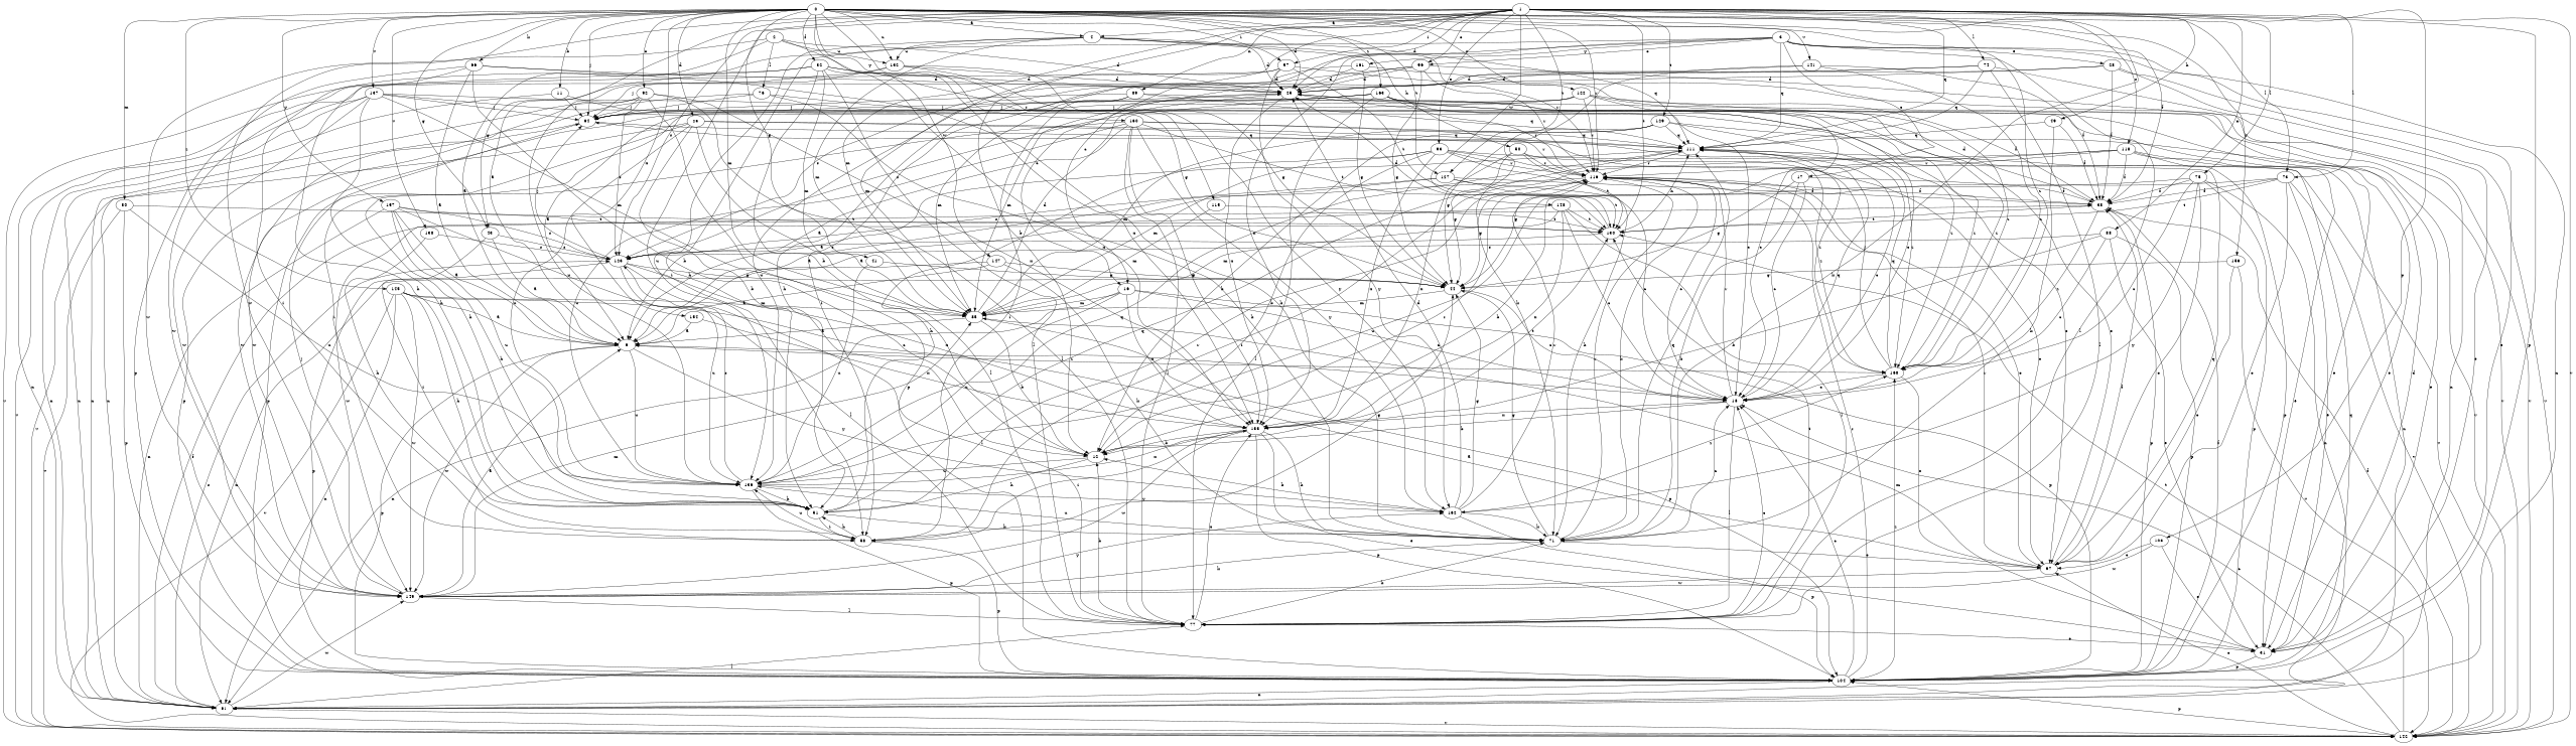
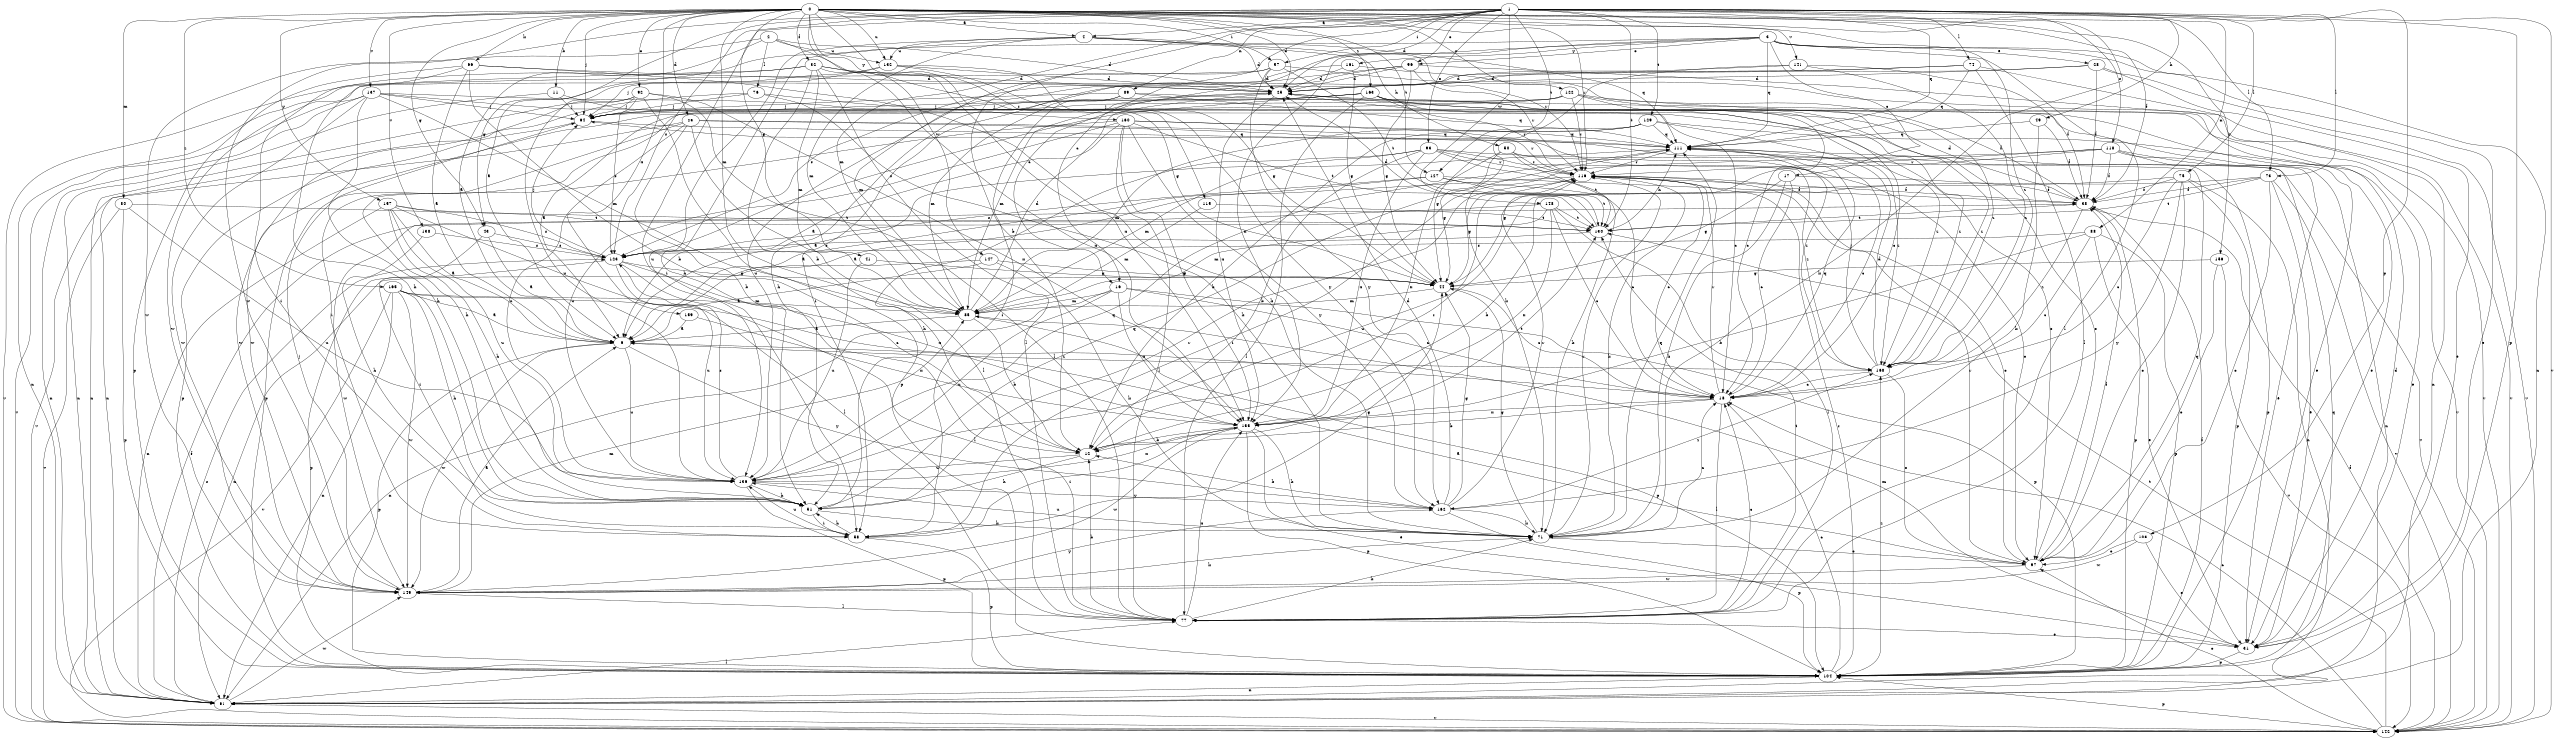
  strict digraph {
    0
    4
    11
    23
    25
    32
    38
    41
    43
    57
    64
    66
    73
    80
    85
    92
    115
    116
    118
    122
    127
    132
    137
    138
    141
    147
-   154
+   154 [label=159]
    156
    157
    160
    163
-   165 [label=145]
+   165
    168
    111
    50
    51
    136
    91
    12
    104
    142
    77
    155
    97
    44
    130
    6
    58
    123
    162
    71
    31
    149
    18
    1
    16
    49
    74
    75
    88
    89
    93
    96
    103
    129
    148
    2
    76
    3
    17
    28
    161
    0 -> 4 [label=a]
    0 -> 11 [label=b]
    0 -> 23 [label=d]
    0 -> 25 [label=d]
    0 -> 32 [label=f]
    0 -> 38 [label=f]
    0 -> 41 [label=g]
    0 -> 43 [label=g]
    0 -> 57 [label=i]
    0 -> 64 [label=j]
    0 -> 66 [label=k]
    0 -> 73 [label=l]
    0 -> 80 [label=m]
    0 -> 85 [label=m]
    0 -> 92 [label=o]
    0 -> 115 [label=r]
    0 -> 116 [label=r]
    0 -> 118 [label=s]
    0 -> 122 [label=s]
    0 -> 127 [label=t]
    0 -> 132 [label=u]
    0 -> 137 [label=v]
    0 -> 138 [label=v]
    0 -> 141 [label=v]
    0 -> 147 [label=w]
    0 -> 154 [label=x]
    0 -> 156 [label=y]
    0 -> 157 [label=y]
    0 -> 160 [label=y]
    0 -> 163 [label=z]
    0 -> 165 [label=z]
    0 -> 168 [label=z]
    4 -> 25 [label=d]
    4 -> 85 [label=m]
    4 -> 116 [label=r]
    4 -> 132 [label=u]
    4 -> 111 [label=q]
    4 -> 50 [label=h]
    4 -> 51 [label=h]
    4 -> 136 [label=u]
    11 -> 64 [label=j]
    11 -> 168 [label=z]
    11 -> 91 [label=n]
    23 -> 168 [label=z]
    23 -> 111 [label=q]
    23 -> 136 [label=u]
    23 -> 12 [label=b]
    23 -> 104 [label=p]
    23 -> 142 [label=v]
    23 -> 77 [label=l]
    25 -> 64 [label=j]
    25 -> 85 [label=m]
    25 -> 155 [label=x]
    25 -> 97 [label=o]
    32 -> 25 [label=d]
    32 -> 85 [label=m]
    32 -> 51 [label=h]
    32 -> 12 [label=b]
    32 -> 142 [label=v]
    32 -> 77 [label=l]
    32 -> 155 [label=x]
    32 -> 44 [label=g]
    38 -> 25 [label=d]
    38 -> 168 [label=z]
    38 -> 104 [label=p]
    38 -> 130 [label=t]
    41 -> 136 [label=u]
    41 -> 44 [label=g]
    43 -> 6 [label=a]
    43 -> 58 [label=i]
    43 -> 123 [label=s]
    57 -> 25 [label=d]
    57 -> 85 [label=m]
    57 -> 91 [label=n]
    57 -> 142 [label=v]
    57 -> 130 [label=t]
    57 -> 162 [label=y]
    64 -> 111 [label=q]
    64 -> 104 [label=p]
    66 -> 25 [label=d]
    66 -> 12 [label=b]
    66 -> 104 [label=p]
    66 -> 6 [label=a]
    66 -> 58 [label=i]
    66 -> 71 [label=k]
    73 -> 38 [label=f]
    73 -> 12 [label=b]
    73 -> 142 [label=v]
    73 -> 97 [label=o]
    73 -> 130 [label=t]
    73 -> 31 [label=e]
    80 -> 136 [label=u]
    80 -> 104 [label=p]
    80 -> 142 [label=v]
    80 -> 130 [label=t]
    85 -> 25 [label=d]
    85 -> 12 [label=b]
    85 -> 104 [label=p]
    85 -> 6 [label=a]
    92 -> 64 [label=j]
    92 -> 91 [label=n]
    92 -> 104 [label=p]
    92 -> 77 [label=l]
    92 -> 155 [label=x]
    92 -> 123 [label=s]
    92 -> 149 [label=w]
    115 -> 85 [label=m]
    115 -> 130 [label=t]
    116 -> 38 [label=f]
    116 -> 97 [label=o]
    116 -> 44 [label=g]
    116 -> 6 [label=a]
    116 -> 71 [label=k]
    116 -> 18 [label=c]
    118 -> 38 [label=f]
    118 -> 116 [label=r]
    118 -> 91 [label=n]
    118 -> 104 [label=p]
    118 -> 44 [label=g]
    118 -> 58 [label=i]
    118 -> 31 [label=e]
    122 -> 38 [label=f]
    122 -> 64 [label=j]
    122 -> 116 [label=r]
    122 -> 168 [label=z]
    122 -> 58 [label=i]
    122 -> 149 [label=w]
    122 -> 18 [label=c]
    127 -> 38 [label=f]
    127 -> 130 [label=t]
    127 -> 6 [label=a]
    127 -> 123 [label=s]
    127 -> 18 [label=c]
    132 -> 25 [label=d]
    132 -> 64 [label=j]
    132 -> 136 [label=u]
    132 -> 44 [label=g]
    132 -> 162 [label=y]
    137 -> 64 [label=j]
    137 -> 85 [label=m]
    137 -> 51 [label=h]
    137 -> 91 [label=n]
    137 -> 142 [label=v]
    137 -> 31 [label=e]
    137 -> 149 [label=w]
    137 -> 18 [label=c]
    138 -> 51 [label=h]
    138 -> 123 [label=s]
    141 -> 25 [label=d]
    141 -> 38 [label=f]
    141 -> 168 [label=z]
    141 -> 71 [label=k]
    147 -> 91 [label=n]
    147 -> 44 [label=g]
    147 -> 6 [label=a]
    147 -> 71 [label=k]
    154 -> 155 [label=x]
    154 -> 6 [label=a]
    156 -> 142 [label=v]
    156 -> 97 [label=o]
    156 -> 44 [label=g]
    157 -> 51 [label=h]
    157 -> 136 [label=u]
    157 -> 91 [label=n]
    157 -> 77 [label=l]
    157 -> 130 [label=t]
    157 -> 6 [label=a]
    157 -> 123 [label=s]
    160 -> 116 [label=r]
    160 -> 111 [label=q]
    160 -> 51 [label=h]
    160 -> 136 [label=u]
    160 -> 77 [label=l]
    160 -> 155 [label=x]
    160 -> 130 [label=t]
    160 -> 6 [label=a]
    160 -> 162 [label=y]
    163 -> 64 [label=j]
    163 -> 116 [label=r]
    163 -> 168 [label=z]
    163 -> 77 [label=l]
    163 -> 97 [label=o]
    163 -> 6 [label=a]
    163 -> 123 [label=s]
    163 -> 18 [label=c]
    165 -> 85 [label=m]
    165 -> 51 [label=h]
    165 -> 91 [label=n]
    165 -> 142 [label=v]
    165 -> 6 [label=a]
    165 -> 149 [label=w]
    165 -> 18 [label=c]
    168 -> 64 [label=j]
-   168 -> 111 [label=q]
+   168 -> 111 [label=d]
    168 -> 97 [label=o]
    168 -> 18 [label=c]
    111 -> 116 [label=r]
    111 -> 6 [label=a]
    111 -> 18 [label=c]
    50 -> 116 [label=r]
    50 -> 155 [label=x]
    50 -> 97 [label=o]
    50 -> 44 [label=g]
    50 -> 130 [label=t]
    51 -> 116 [label=r]
    51 -> 111 [label=q]
    51 -> 58 [label=i]
    51 -> 71 [label=k]
    136 -> 111 [label=q]
    136 -> 51 [label=h]
    136 -> 104 [label=p]
    136 -> 155 [label=x]
    136 -> 123 [label=s]
    136 -> 162 [label=y]
    91 -> 38 [label=f]
    91 -> 142 [label=v]
    91 -> 77 [label=l]
    91 -> 123 [label=s]
    91 -> 149 [label=w]
    12 -> 116 [label=r]
    12 -> 51 [label=h]
    12 -> 136 [label=u]
    104 -> 38 [label=f]
    104 -> 116 [label=r]
    104 -> 168 [label=z]
    104 -> 111 [label=q]
    104 -> 91 [label=n]
    104 -> 18 [label=c]
    142 -> 38 [label=f]
    142 -> 104 [label=p]
    142 -> 97 [label=o]
    142 -> 130 [label=t]
    142 -> 18 [label=c]
    77 -> 12 [label=b]
    77 -> 155 [label=x]
    77 -> 130 [label=t]
    77 -> 71 [label=k]
    77 -> 31 [label=e]
    77 -> 18 [label=c]
    155 -> 12 [label=b]
    155 -> 104 [label=p]
    155 -> 130 [label=t]
    155 -> 58 [label=i]
    155 -> 71 [label=k]
    155 -> 31 [label=e]
    155 -> 149 [label=w]
    97 -> 38 [label=f]
    97 -> 116 [label=r]
    97 -> 111 [label=q]
    97 -> 6 [label=a]
    97 -> 149 [label=w]
    44 -> 85 [label=m]
    44 -> 18 [label=c]
    130 -> 25 [label=d]
    130 -> 111 [label=h]
    130 -> 123 [label=s]
    6 -> 168 [label=z]
    6 -> 136 [label=u]
    6 -> 104 [label=p]
    6 -> 162 [label=y]
    6 -> 149 [label=w]
    58 -> 51 [label=h]
    58 -> 136 [label=u]
    58 -> 104 [label=p]
    58 -> 44 [label=g]
    123 -> 64 [label=j]
    123 -> 136 [label=u]
    123 -> 104 [label=p]
    123 -> 77 [label=l]
    123 -> 155 [label=x]
    123 -> 44 [label=g]
    162 -> 25 [label=d]
    162 -> 116 [label=r]
    162 -> 168 [label=z]
    162 -> 12 [label=b]
    162 -> 104 [label=p]
    162 -> 44 [label=g]
    162 -> 71 [label=k]
    71 -> 116 [label=r]
    71 -> 111 [label=q]
    71 -> 136 [label=u]
    71 -> 97 [label=o]
    71 -> 44 [label=g]
    71 -> 18 [label=c]
    31 -> 25 [label=d]
    31 -> 85 [label=m]
    31 -> 104 [label=p]
    149 -> 64 [label=j]
    149 -> 85 [label=m]
    149 -> 77 [label=l]
    149 -> 6 [label=a]
    149 -> 162 [label=y]
    149 -> 71 [label=k]
    18 -> 116 [label=r]
    18 -> 111 [label=q]
    18 -> 12 [label=b]
    18 -> 77 [label=l]
    18 -> 155 [label=x]
    1 -> 4 [label=a]
    1 -> 25 [label=d]
    1 -> 57 [label=i]
    1 -> 73 [label=l]
    1 -> 85 [label=m]
    1 -> 127 [label=t]
    1 -> 111 [label=q]
    1 -> 12 [label=b]
    1 -> 104 [label=p]
    1 -> 142 [label=v]
    1 -> 130 [label=t]
    1 -> 6 [label=a]
    1 -> 58 [label=i]
    1 -> 123 [label=s]
    1 -> 71 [label=k]
    1 -> 149 [label=w]
    1 -> 16 [label=c]
    1 -> 49 [label=h]
    1 -> 74 [label=l]
    1 -> 75 [label=l]
    1 -> 88 [label=n]
    1 -> 89 [label=n]
    1 -> 93 [label=o]
    1 -> 96 [label=o]
    1 -> 103 [label=p]
    1 -> 129 [label=t]
    1 -> 148 [label=w]
    16 -> 85 [label=m]
    16 -> 136 [label=u]
    16 -> 91 [label=n]
    16 -> 104 [label=p]
    16 -> 155 [label=x]
    16 -> 18 [label=c]
    49 -> 38 [label=f]
    49 -> 111 [label=q]
    49 -> 71 [label=k]
    74 -> 25 [label=d]
    74 -> 111 [label=q]
    74 -> 136 [label=u]
    74 -> 91 [label=n]
    74 -> 77 [label=l]
    75 -> 38 [label=f]
    75 -> 136 [label=u]
    75 -> 91 [label=n]
    75 -> 104 [label=p]
    75 -> 97 [label=o]
    75 -> 162 [label=y]
    75 -> 18 [label=c]
    88 -> 12 [label=b]
    88 -> 104 [label=p]
    88 -> 123 [label=s]
    88 -> 31 [label=e]
    88 -> 18 [label=c]
    89 -> 64 [label=j]
    89 -> 85 [label=m]
    89 -> 111 [label=q]
    89 -> 142 [label=v]
    89 -> 58 [label=i]
    93 -> 85 [label=m]
    93 -> 116 [label=r]
    93 -> 168 [label=z]
    93 -> 51 [label=h]
    93 -> 12 [label=b]
    93 -> 142 [label=v]
    93 -> 155 [label=x]
    93 -> 71 [label=k]
    96 -> 25 [label=d]
    96 -> 116 [label=r]
    96 -> 142 [label=v]
    96 -> 44 [label=g]
    96 -> 58 [label=i]
    96 -> 123 [label=s]
    103 -> 97 [label=o]
    103 -> 31 [label=e]
    103 -> 149 [label=w]
    129 -> 85 [label=m]
    129 -> 168 [label=z]
    129 -> 111 [label=q]
    129 -> 12 [label=b]
    129 -> 44 [label=g]
    129 -> 31 [label=e]
    148 -> 85 [label=m]
    148 -> 77 [label=l]
    148 -> 155 [label=x]
    148 -> 130 [label=t]
    148 -> 149 [label=w]
    148 -> 18 [label=c]
    2 -> 25 [label=d]
    2 -> 132 [label=u]
    2 -> 155 [label=x]
    2 -> 6 [label=a]
    2 -> 149 [label=w]
    2 -> 76 [label=l]
    76 -> 64 [label=j]
    76 -> 91 [label=n]
    76 -> 71 [label=k]
    76 -> 31 [label=e]
    3 -> 43 [label=g]
    3 -> 111 [label=q]
    3 -> 91 [label=n]
    3 -> 77 [label=l]
    3 -> 155 [label=x]
    3 -> 31 [label=e]
    3 -> 16 [label=c]
    3 -> 96 [label=o]
    3 -> 17 [label=c]
    3 -> 28 [label=e]
    3 -> 161 [label=y]
    17 -> 38 [label=f]
    17 -> 44 [label=g]
    17 -> 71 [label=k]
    17 -> 18 [label=c]
    28 -> 25 [label=d]
    28 -> 38 [label=f]
    28 -> 51 [label=h]
    28 -> 142 [label=v]
    28 -> 31 [label=e]
    161 -> 25 [label=d]
    161 -> 168 [label=z]
    161 -> 44 [label=g]
    161 -> 149 [label=w]
  }
